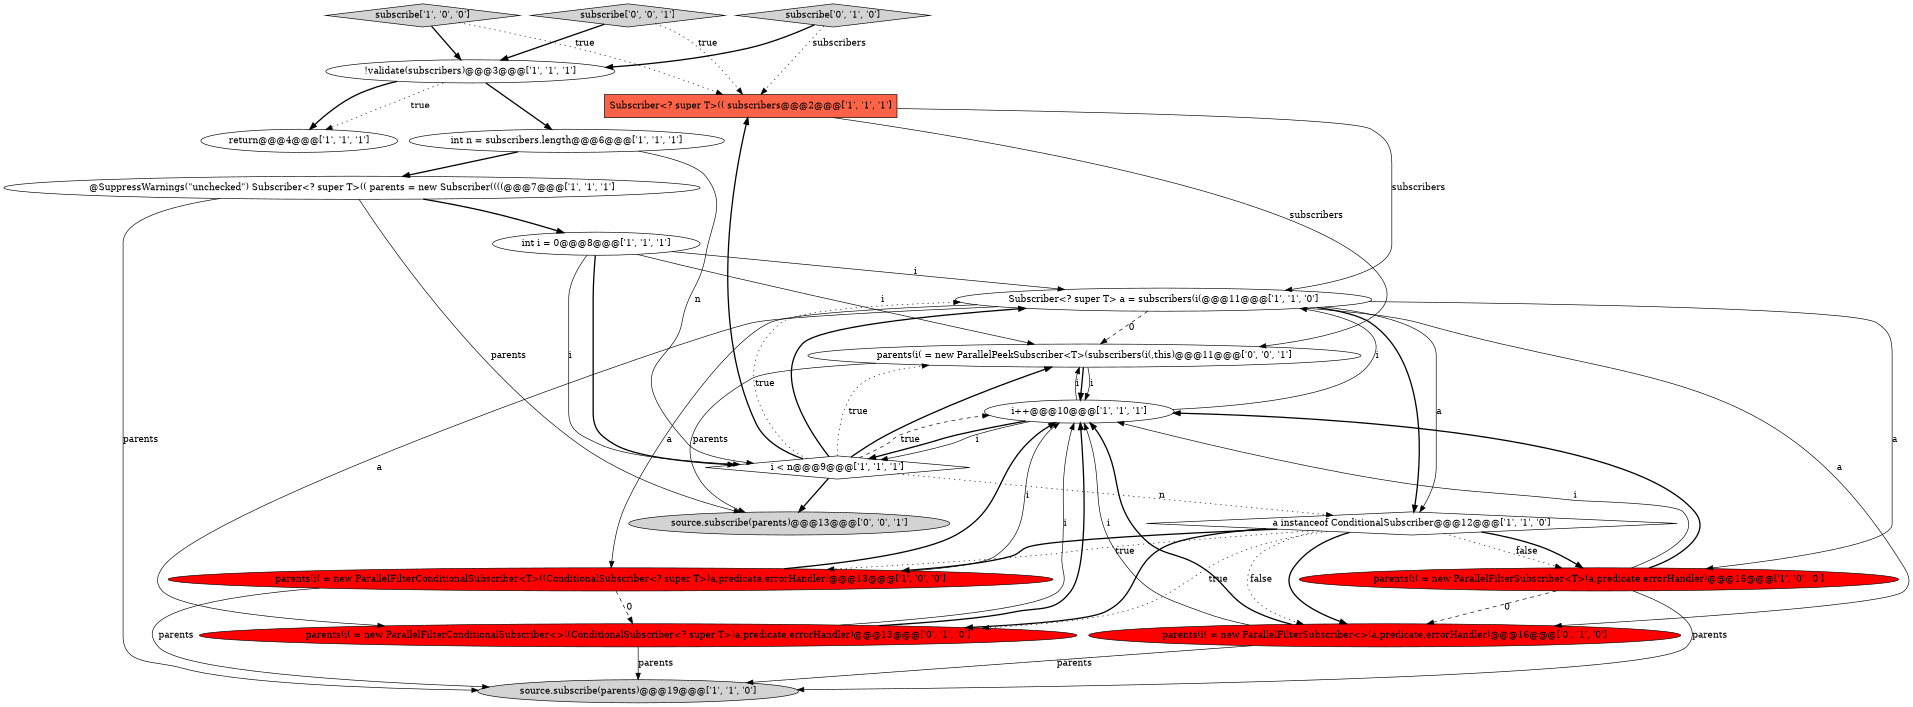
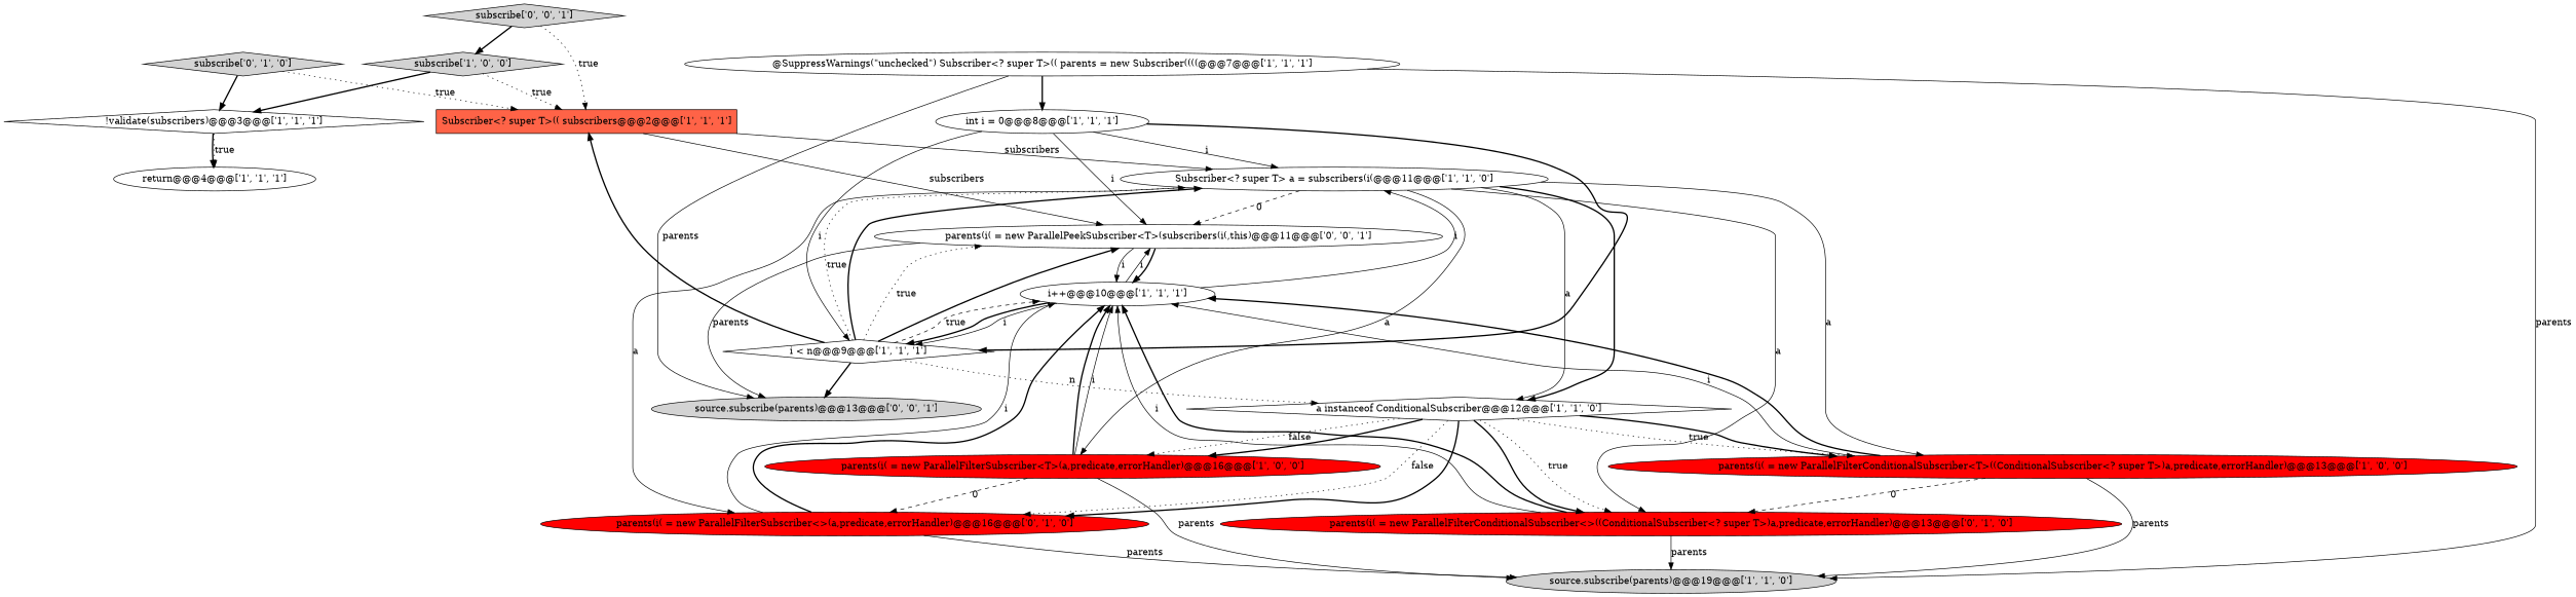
  digraph {
    node [fillcolor=white shape=ellipse style=filled]
    edge [style=solid]
    n1 [fillcolor=lightgray label="subscribe['1', '0', '0']" shape=diamond]
    n2 [fillcolor=tomato label="Subscriber<? super T>(( subscribers@@@2@@@['1', '1', '1']" shape=box]
-   n3 [label="!validate(subscribers)@@@3@@@['1', '1', '1']"]
+   n3 [label="!validate(subscribers)@@@3@@@['1', '1', '1']" shape=diamond]
    n4 [label="Subscriber<? super T> a = subscribers(i(@@@11@@@['1', '1', '0']"]
    n5 [label="parents(i( = new ParallelPeekSubscriber<T>(subscribers(i(,this)@@@11@@@['0', '0', '1']"]
-   n6 [label="int n = subscribers.length@@@6@@@['1', '1', '1']"]
    n7 [label="return@@@4@@@['1', '1', '1']"]
    n8 [fillcolor=red label="parents(i( = new ParallelFilterSubscriber<T>(a,predicate,errorHandler)@@@16@@@['1', '0', '0']"]
    n9 [label="a instanceof ConditionalSubscriber@@@12@@@['1', '1', '0']" shape=diamond]
    n10 [fillcolor=red label="parents(i( = new ParallelFilterSubscriber<>(a,predicate,errorHandler)@@@16@@@['0', '1', '0']"]
    n11 [fillcolor=red label="parents(i( = new ParallelFilterConditionalSubscriber<T>((ConditionalSubscriber<? super T>)a,predicate,errorHandler)@@@13@@@['1', '0', '0']"]
    n12 [fillcolor=red label="parents(i( = new ParallelFilterConditionalSubscriber<>((ConditionalSubscriber<? super T>)a,predicate,errorHandler)@@@13@@@['0', '1', '0']"]
    n13 [label="i++@@@10@@@['1', '1', '1']"]
    n14 [fillcolor=lightgray label="source.subscribe(parents)@@@13@@@['0', '0', '1']"]
    n15 [fillcolor=lightgray label="source.subscribe(parents)@@@19@@@['1', '1', '0']"]
    n16 [label="i < n@@@9@@@['1', '1', '1']" shape=diamond]
    n17 [label="int i = 0@@@8@@@['1', '1', '1']"]
    n18 [label="@SuppressWarnings(\"unchecked\") Subscriber<? super T>(( parents = new Subscriber((((@@@7@@@['1', '1', '1']"]
    n19 [fillcolor=lightgray label="subscribe['0', '0', '1']" shape=diamond]
    n20 [fillcolor=lightgray label="subscribe['0', '1', '0']" shape=diamond]
    n1 -> n2 [label=true style=dotted]
    n1 -> n3 [style=bold]
    n2 -> n4 [label=subscribers]
    n2 -> n5 [label=subscribers]
-   n3 -> n6 [style=bold]
    n3 -> n7 [label=true style=dotted]
    n3 -> n7 [style=bold]
    n4 -> n5 [label=0 style=dashed]
    n4 -> n8 [label=a]
    n4 -> n9 [style=bold]
    n4 -> n9 [label=a]
    n4 -> n10 [label=a]
    n4 -> n11 [label=a]
    n4 -> n12 [label=a]
    n5 -> n13 [style=bold]
    n5 -> n13 [label=i]
    n5 -> n14 [label=parents]
-   n6 -> n16 [label=n]
-   n6 -> n18 [style=bold]
    n8 -> n10 [label=0 style=dashed]
    n8 -> n13 [label=i]
    n8 -> n13 [style=bold]
    n8 -> n15 [label=parents]
    n9 -> n8 [label=false style=dotted]
    n9 -> n8 [style=bold]
    n9 -> n10 [label=false style=dotted]
    n9 -> n10 [style=bold]
    n9 -> n11 [label=true style=dotted]
    n9 -> n11 [style=bold]
    n9 -> n12 [style=bold]
    n9 -> n12 [label=true style=dotted]
    n10 -> n13 [label=i]
    n10 -> n13 [style=bold]
    n10 -> n15 [label=parents]
    n11 -> n12 [label=0 style=dashed]
    n11 -> n13 [label=i]
    n11 -> n13 [style=bold]
    n11 -> n15 [label=parents]
    n12 -> n13 [label=i]
    n12 -> n13 [style=bold]
    n12 -> n15 [label=parents]
    n13 -> n4 [label=i]
    n13 -> n5 [label=i]
    n13 -> n16 [style=bold]
    n13 -> n16 [label=i]
    n16 -> n2 [style=bold]
    n16 -> n4 [label=true style=dotted]
    n16 -> n4 [style=bold]
    n16 -> n5 [label=true style=dotted]
    n16 -> n5 [style=bold]
    n16 -> n9 [label=n style=dotted]
    n16 -> n13 [label=true style=dashed]
    n16 -> n14 [style=bold]
    n17 -> n4 [label=i]
    n17 -> n5 [label=i]
    n17 -> n16 [style=bold]
    n17 -> n16 [label=i]
    n18 -> n14 [label=parents]
    n18 -> n15 [label=parents]
    n18 -> n17 [style=bold]
    n19 -> n2 [label=true style=dotted]
-   n19 -> n3 [style=bold]
-   n20 -> n2 [label=subscribers style=dotted]
+   n19 -> n1 [style=bold]
+   n20 -> n2 [label=true style=dotted]
    n20 -> n3 [style=bold]
  }
